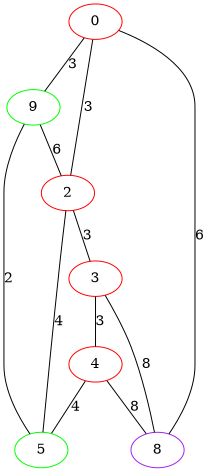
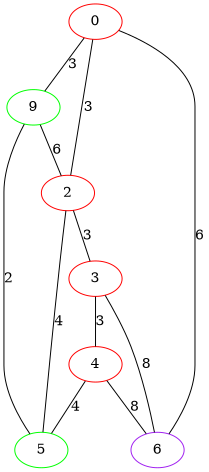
  graph {
    node [color=red weight=1]
    n1 [color=green label=9 weight=2]
    0
    2
-   6 [color=purple weight=4 label=8]
+   6 [color=purple weight=4]
    5 [color=green weight=2]
    3
    4
    n1 -- 2 [label=6]
    n1 -- 5 [label=2]
    0 -- n1 [label=3]
    0 -- 2 [label=3]
    0 -- 6 [label=6]
    2 -- 5 [label=4]
    2 -- 3 [label=3]
    3 -- 6 [label=8]
    3 -- 4 [label=3]
    4 -- 6 [label=8]
    4 -- 5 [label=4]
  }
